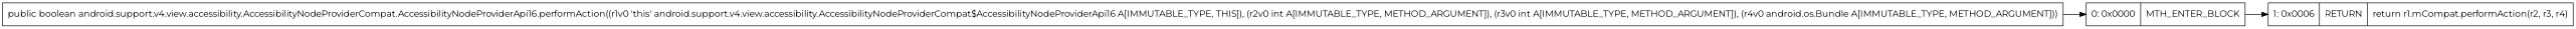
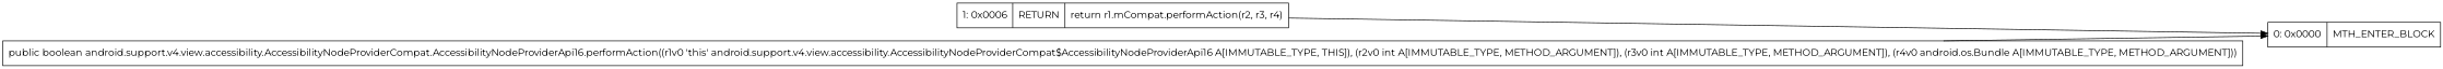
  digraph {
    rankdir=LR
    fontname=Montserrat
    node [shape=record fontname=Montserrat]
    edge [fontname=Montserrat]
    n1 [label="{0\:\ 0x0000|MTH_ENTER_BLOCK\l}"]
    n2 [label="{1\:\ 0x0006|RETURN\l|return r1.mCompat.performAction(r2, r3, r4)\l}"]
    n3 [label="{public boolean android.support.v4.view.accessibility.AccessibilityNodeProviderCompat.AccessibilityNodeProviderApi16.performAction((r1v0 'this' android.support.v4.view.accessibility.AccessibilityNodeProviderCompat$AccessibilityNodeProviderApi16 A[IMMUTABLE_TYPE, THIS]), (r2v0 int A[IMMUTABLE_TYPE, METHOD_ARGUMENT]), (r3v0 int A[IMMUTABLE_TYPE, METHOD_ARGUMENT]), (r4v0 android.os.Bundle A[IMMUTABLE_TYPE, METHOD_ARGUMENT])) }"]
-   n1 -> n2
+   n2 -> n1
    n3 -> n1
  }
